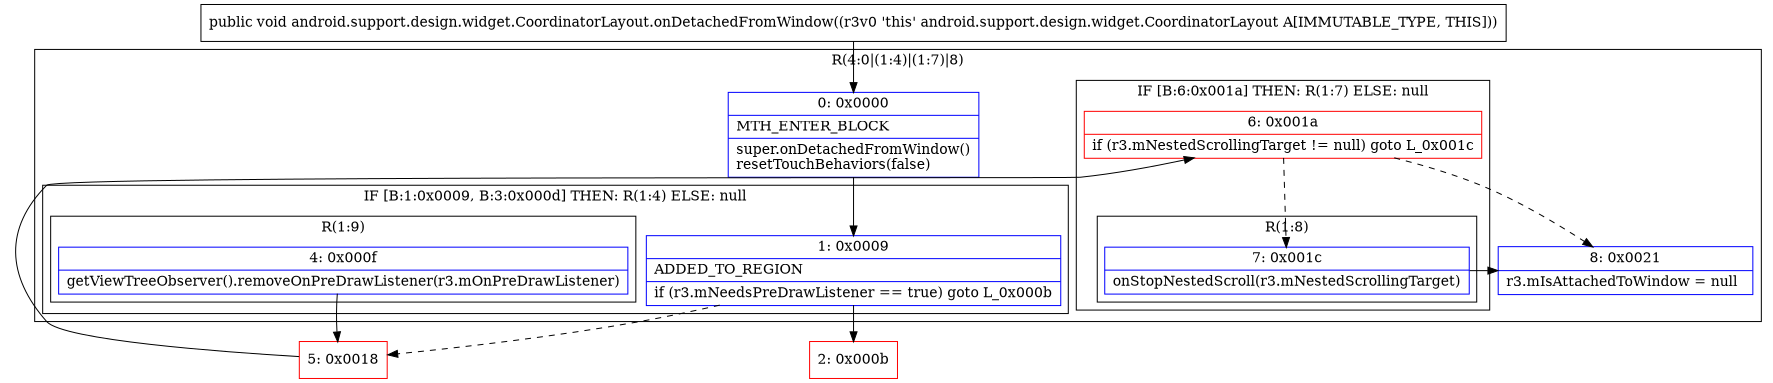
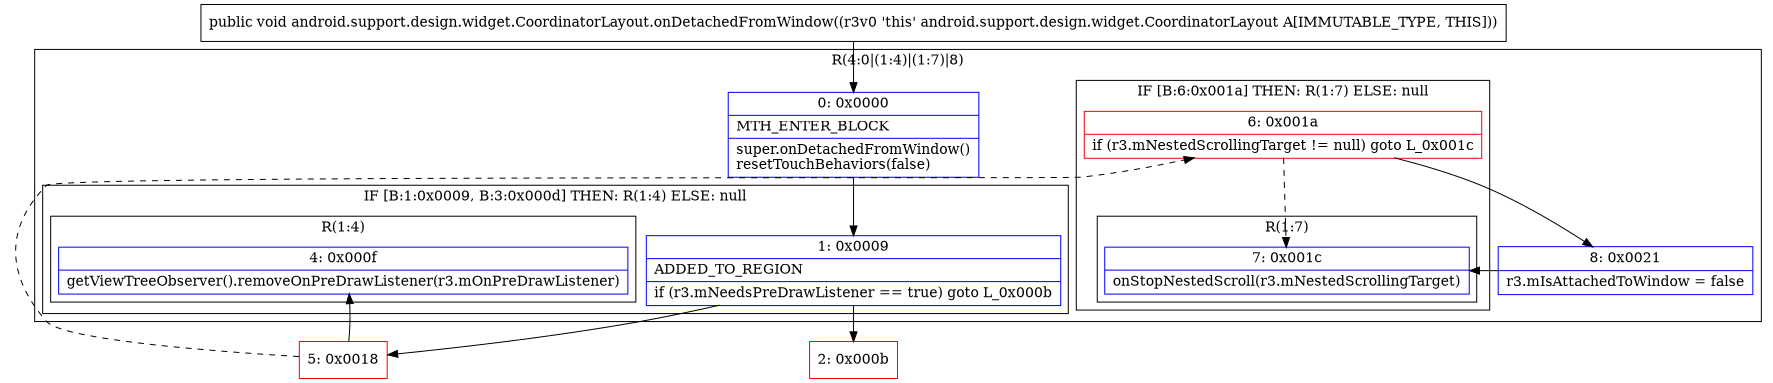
  digraph {
    node [color=blue shape=record]
    n1 [label="{4\:\ 0x000f|getViewTreeObserver().removeOnPreDrawListener(r3.mOnPreDrawListener)\l}"]
    n2 [label="{1\:\ 0x0009|ADDED_TO_REGION\l|if (r3.mNeedsPreDrawListener == true) goto L_0x000b\l}"]
    n3 [label="{7\:\ 0x001c|onStopNestedScroll(r3.mNestedScrollingTarget)\l}"]
    n4 [color=red label="{6\:\ 0x001a|if (r3.mNestedScrollingTarget != null) goto L_0x001c\l}"]
    n5 [label="{0\:\ 0x0000|MTH_ENTER_BLOCK\l|super.onDetachedFromWindow()\lresetTouchBehaviors(false)\l}"]
-   n6 [label="{8\:\ 0x0021|r3.mIsAttachedToWindow = null\l}"]
+   n6 [label="{8\:\ 0x0021|r3.mIsAttachedToWindow = false\l}"]
    n7 [color=red label="{5\:\ 0x0018}"]
    n8 [color=red label="{2\:\ 0x000b}"]
    n9 [label="{public void android.support.design.widget.CoordinatorLayout.onDetachedFromWindow((r3v0 'this' android.support.design.widget.CoordinatorLayout A[IMMUTABLE_TYPE, THIS])) }" color=""]
    subgraph cluster_1 {
      label="R(4:0|(1:4)|(1:7)|8)"
      n5
      n6
      subgraph cluster_2 {
        label="IF [B:1:0x0009, B:3:0x000d] THEN: R(1:4) ELSE: null"
        n2
        subgraph cluster_3 {
-         label="R(1:9)"
+         label="R(1:4)"
          n1
        }
      }
      subgraph cluster_4 {
        label="IF [B:6:0x001a] THEN: R(1:7) ELSE: null"
        n4
        subgraph cluster_5 {
-         label="R(1:8)"
+         label="R(1:7)"
          n3
        }
      }
    }
-   n1 -> n7
-   n2 -> n7 [style=dashed]
+   n7 -> n1
+   n2 -> n7 [style=solid]
    n2 -> n8
-   n3 -> n6
+   n6 -> n3
    n4 -> n3 [style=dashed]
-   n4 -> n6 [style=dashed]
+   n4 -> n6 [style=solid]
    n5 -> n2
-   n7 -> n4
+   n7 -> n4 [style=dashed]
    n9 -> n5
  }
